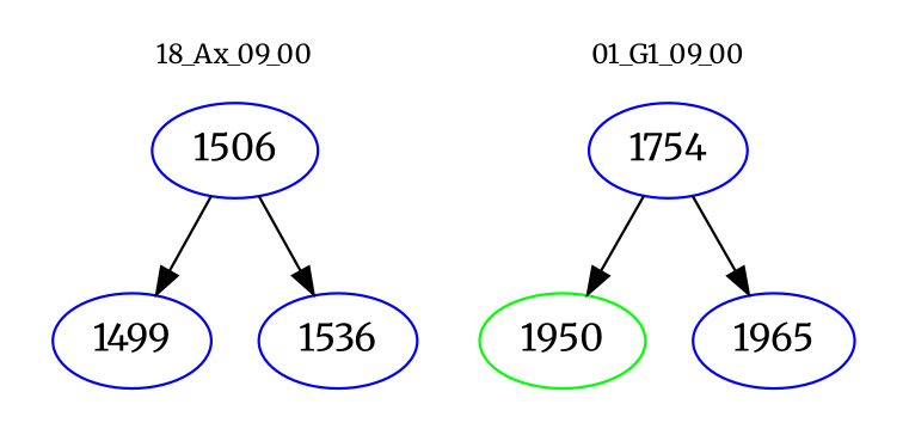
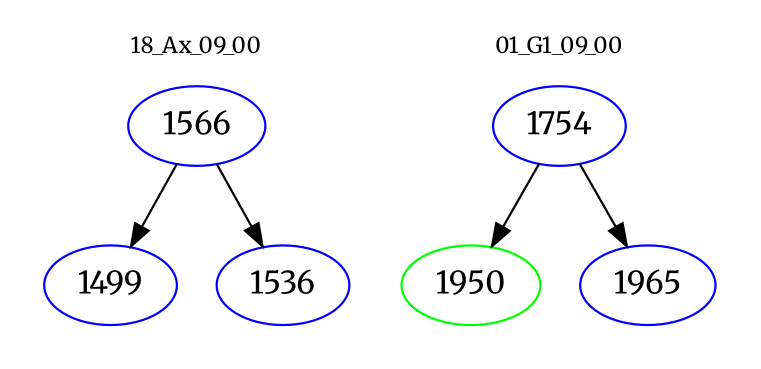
  digraph {
    fontname=Merriweather
    node [color=blue fontname=Merriweather]
    edge [color=black fontname=Merriweather]
-   n1 [label=1506]
+   n1 [label=1566]
    n2 [label=1499]
    n3 [label=1536]
    n4 [label=1754]
    n5 [color=green label=1950]
    n6 [label=1965]
    subgraph cluster_1 {
      color=white
      fontsize=10
      label="18_Ax_09_00"
      n1
      n2
      n3
    }
    subgraph cluster_2 {
      color=white
      fontsize=10
      label="01_G1_09_00"
      n4
      n5
      n6
    }
    n1 -> n2
    n1 -> n3
    n4 -> n5
    n4 -> n6
  }
